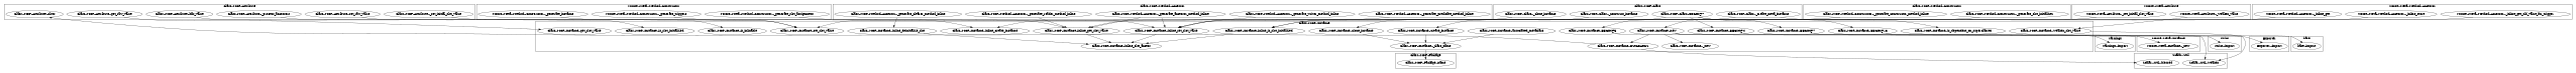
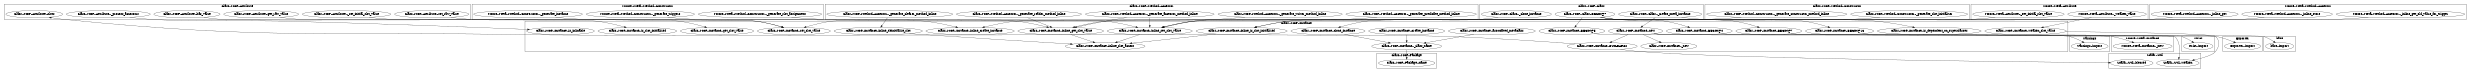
  digraph {
    "Moose::Meta::Instance::_new"
    "Moose::Meta::Method::Constructor::_generate_instance"
    "Moose::Meta::Method::Constructor::_generate_slot_assignment"
    "Moose::Meta::Method::Constructor::_generate_triggers"
    "warnings::import"
    "Scalar::Util::blessed"
    "Scalar::Util::weaken"
    "Class::MOP::Method::Accessor::_generate_accessor_method_inline"
    "Class::MOP::Method::Accessor::_generate_writer_method_inline"
    "Class::MOP::Method::Accessor::_generate_reader_method_inline"
    "Class::MOP::Method::Accessor::_generate_clearer_method_inline"
    "Class::MOP::Method::Accessor::_generate_predicate_method_inline"
    "base::import"
    "strict::import"
    "Class::MOP::Class::_create_meta_instance"
    "Class::MOP::Class::BEGIN@7"
-   "Class::MOP::Class::_construct_instance"
    "Class::MOP::Class::_clone_instance"
    "Class::MOP::Instance::inline_is_slot_initialized"
    "Class::MOP::Instance::_class_name"
    "Class::MOP::Instance::is_dependent_on_superclasses"
    "Class::MOP::Instance::BEGIN@5"
    "Class::MOP::Instance::is_inlinable"
    "Class::MOP::Instance::new"
    "Class::MOP::Instance::inline_get_slot_value"
    "Class::MOP::Instance::BUILDARGS"
    "Class::MOP::Instance::BEGIN@4"
    "Class::MOP::Instance::set_slot_value"
    "Class::MOP::Instance::_new"
    "Class::MOP::Instance::create_instance"
    "Class::MOP::Instance::get_slot_value"
    "Class::MOP::Instance::inline_set_slot_value"
    "Class::MOP::Instance::weaken_slot_value"
    "Class::MOP::Instance::is_slot_initialized"
    "Class::MOP::Instance::inline_deinitialize_slot"
    "Class::MOP::Instance::associated_metaclass"
    "Class::MOP::Instance::clone_instance"
    "Class::MOP::Instance::inline_create_instance"
    "Class::MOP::Instance::BEGIN@7"
    "Class::MOP::Instance::inline_slot_access"
    "Class::MOP::Instance::BEGIN@13"
    "Class::MOP::Method::Constructor::_generate_constructor_method_inline"
    "Class::MOP::Method::Constructor::_generate_slot_initializer"
    "Exporter::import"
    "Class::MOP::Attribute::_process_accessors"
    "Class::MOP::Attribute::set_raw_value"
    "Class::MOP::Attribute::slots"
    "Class::MOP::Attribute::_set_initial_slot_value"
    "Class::MOP::Attribute::has_value"
    "Class::MOP::Attribute::get_raw_value"
    "Class::MOP::Package::name"
    "Moose::Meta::Attribute::_weaken_value"
    "Moose::Meta::Attribute::_set_initial_slot_value"
    "Moose::Meta::Method::Accessor::_inline_get"
    "Moose::Meta::Method::Accessor::_inline_store"
    "Moose::Meta::Method::Accessor::_inline_get_old_value_for_trigger"
    subgraph cluster_1 {
      label="Moose::Meta::Instance"
      "Moose::Meta::Instance::_new"
    }
    subgraph cluster_2 {
      label="Moose::Meta::Method::Constructor"
      "Moose::Meta::Method::Constructor::_generate_instance"
      "Moose::Meta::Method::Constructor::_generate_slot_assignment"
      "Moose::Meta::Method::Constructor::_generate_triggers"
    }
    subgraph cluster_3 {
      label=warnings
      "warnings::import"
    }
    subgraph cluster_4 {
      label="Scalar::Util"
      "Scalar::Util::blessed"
      "Scalar::Util::weaken"
    }
    subgraph cluster_5 {
      label="Class::MOP::Method::Accessor"
      "Class::MOP::Method::Accessor::_generate_accessor_method_inline"
      "Class::MOP::Method::Accessor::_generate_writer_method_inline"
      "Class::MOP::Method::Accessor::_generate_reader_method_inline"
      "Class::MOP::Method::Accessor::_generate_clearer_method_inline"
      "Class::MOP::Method::Accessor::_generate_predicate_method_inline"
    }
    subgraph cluster_6 {
      label=base
      "base::import"
    }
    subgraph cluster_7 {
      label="strict"
      "strict::import"
    }
    subgraph cluster_8 {
      label="Class::MOP::Class"
      "Class::MOP::Class::_create_meta_instance"
      "Class::MOP::Class::BEGIN@7"
-     "Class::MOP::Class::_construct_instance"
      "Class::MOP::Class::_clone_instance"
    }
    subgraph cluster_9 {
      label="Class::MOP::Instance"
      "Class::MOP::Instance::inline_is_slot_initialized"
      "Class::MOP::Instance::_class_name"
      "Class::MOP::Instance::is_dependent_on_superclasses"
      "Class::MOP::Instance::BEGIN@5"
      "Class::MOP::Instance::is_inlinable"
      "Class::MOP::Instance::new"
      "Class::MOP::Instance::inline_get_slot_value"
      "Class::MOP::Instance::BUILDARGS"
      "Class::MOP::Instance::BEGIN@4"
      "Class::MOP::Instance::set_slot_value"
      "Class::MOP::Instance::_new"
      "Class::MOP::Instance::create_instance"
      "Class::MOP::Instance::get_slot_value"
      "Class::MOP::Instance::inline_set_slot_value"
      "Class::MOP::Instance::weaken_slot_value"
      "Class::MOP::Instance::is_slot_initialized"
      "Class::MOP::Instance::inline_deinitialize_slot"
      "Class::MOP::Instance::associated_metaclass"
      "Class::MOP::Instance::clone_instance"
      "Class::MOP::Instance::inline_create_instance"
      "Class::MOP::Instance::BEGIN@7"
      "Class::MOP::Instance::inline_slot_access"
      "Class::MOP::Instance::BEGIN@13"
    }
    subgraph cluster_10 {
      label="Class::MOP::Method::Constructor"
      "Class::MOP::Method::Constructor::_generate_constructor_method_inline"
      "Class::MOP::Method::Constructor::_generate_slot_initializer"
    }
    subgraph cluster_11 {
      label=Exporter
      "Exporter::import"
    }
    subgraph cluster_12 {
      label="Class::MOP::Attribute"
      "Class::MOP::Attribute::_process_accessors"
      "Class::MOP::Attribute::set_raw_value"
      "Class::MOP::Attribute::slots"
      "Class::MOP::Attribute::_set_initial_slot_value"
      "Class::MOP::Attribute::has_value"
      "Class::MOP::Attribute::get_raw_value"
    }
    subgraph cluster_13 {
      label="Class::MOP::Package"
      "Class::MOP::Package::name"
    }
    subgraph cluster_14 {
      label="Moose::Meta::Attribute"
      "Moose::Meta::Attribute::_weaken_value"
      "Moose::Meta::Attribute::_set_initial_slot_value"
    }
    subgraph cluster_15 {
      label="Moose::Meta::Method::Accessor"
      "Moose::Meta::Method::Accessor::_inline_get"
      "Moose::Meta::Method::Accessor::_inline_store"
      "Moose::Meta::Method::Accessor::_inline_get_old_value_for_trigger"
    }
    "Moose::Meta::Method::Constructor::_generate_instance" -> "Class::MOP::Instance::inline_create_instance"
    "Moose::Meta::Method::Constructor::_generate_slot_assignment" -> "Class::MOP::Instance::inline_set_slot_value"
    "Moose::Meta::Method::Constructor::_generate_triggers" -> "Class::MOP::Instance::inline_get_slot_value"
    "Class::MOP::Method::Accessor::_generate_accessor_method_inline" -> "Class::MOP::Instance::inline_get_slot_value"
    "Class::MOP::Method::Accessor::_generate_accessor_method_inline" -> "Class::MOP::Instance::inline_set_slot_value"
    "Class::MOP::Method::Accessor::_generate_writer_method_inline" -> "Class::MOP::Instance::inline_set_slot_value"
    "Class::MOP::Method::Accessor::_generate_reader_method_inline" -> "Class::MOP::Instance::inline_get_slot_value"
    "Class::MOP::Method::Accessor::_generate_clearer_method_inline" -> "Class::MOP::Instance::inline_deinitialize_slot"
    "Class::MOP::Method::Accessor::_generate_predicate_method_inline" -> "Class::MOP::Instance::inline_is_slot_initialized"
    "Class::MOP::Class::_create_meta_instance" -> "Class::MOP::Instance::is_dependent_on_superclasses"
    "Class::MOP::Class::_create_meta_instance" -> "Class::MOP::Instance::new"
    "Class::MOP::Class::BEGIN@7" -> "Class::MOP::Instance::BEGIN@5"
    "Class::MOP::Class::BEGIN@7" -> "Class::MOP::Instance::BEGIN@4"
    "Class::MOP::Class::BEGIN@7" -> "Class::MOP::Instance::BEGIN@7"
    "Class::MOP::Class::BEGIN@7" -> "Class::MOP::Instance::BEGIN@13"
-   "Class::MOP::Class::_construct_instance" -> "Class::MOP::Instance::create_instance"
    "Class::MOP::Class::_clone_instance" -> "Class::MOP::Instance::clone_instance"
    "Class::MOP::Instance::inline_is_slot_initialized" -> "Class::MOP::Instance::inline_slot_access"
    "Class::MOP::Instance::_class_name" -> "Class::MOP::Package::name"
    "Class::MOP::Instance::BEGIN@5" -> "warnings::import"
    "Class::MOP::Instance::new" -> "Moose::Meta::Instance::_new"
    "Class::MOP::Instance::new" -> "Scalar::Util::weaken"
    "Class::MOP::Instance::new" -> "Class::MOP::Instance::BUILDARGS"
    "Class::MOP::Instance::new" -> "Class::MOP::Instance::_new"
    "Class::MOP::Instance::inline_get_slot_value" -> "Class::MOP::Instance::inline_slot_access"
    "Class::MOP::Instance::BUILDARGS" -> "Scalar::Util::blessed"
    "Class::MOP::Instance::BUILDARGS" -> "Class::MOP::Attribute::slots"
    "Class::MOP::Instance::BEGIN@4" -> "strict::import"
    "Class::MOP::Instance::create_instance" -> "Class::MOP::Instance::_class_name"
    "Class::MOP::Instance::inline_set_slot_value" -> "Class::MOP::Instance::inline_slot_access"
    "Class::MOP::Instance::weaken_slot_value" -> "Scalar::Util::weaken"
    "Class::MOP::Instance::inline_deinitialize_slot" -> "Class::MOP::Instance::inline_slot_access"
    "Class::MOP::Instance::associated_metaclass" -> "Class::MOP::Instance::_class_name"
    "Class::MOP::Instance::clone_instance" -> "Class::MOP::Instance::_class_name"
    "Class::MOP::Instance::BEGIN@7" -> "Exporter::import"
    "Class::MOP::Instance::BEGIN@13" -> "base::import"
    "Class::MOP::Method::Constructor::_generate_constructor_method_inline" -> "Class::MOP::Instance::inline_create_instance"
    "Class::MOP::Method::Constructor::_generate_slot_initializer" -> "Class::MOP::Instance::inline_set_slot_value"
    "Class::MOP::Attribute::_process_accessors" -> "Class::MOP::Instance::is_inlinable"
    "Class::MOP::Attribute::set_raw_value" -> "Class::MOP::Instance::set_slot_value"
    "Class::MOP::Attribute::_set_initial_slot_value" -> "Class::MOP::Instance::set_slot_value"
    "Class::MOP::Attribute::has_value" -> "Class::MOP::Instance::is_slot_initialized"
    "Class::MOP::Attribute::get_raw_value" -> "Class::MOP::Instance::get_slot_value"
    "Moose::Meta::Attribute::_weaken_value" -> "Class::MOP::Instance::weaken_slot_value"
    "Moose::Meta::Attribute::_set_initial_slot_value" -> "Class::MOP::Instance::set_slot_value"
    "Moose::Meta::Method::Accessor::_inline_get" -> "Class::MOP::Instance::inline_get_slot_value"
    "Moose::Meta::Method::Accessor::_inline_store" -> "Class::MOP::Instance::inline_set_slot_value"
    "Moose::Meta::Method::Accessor::_inline_get_old_value_for_trigger" -> "Class::MOP::Instance::inline_is_slot_initialized"
  }
